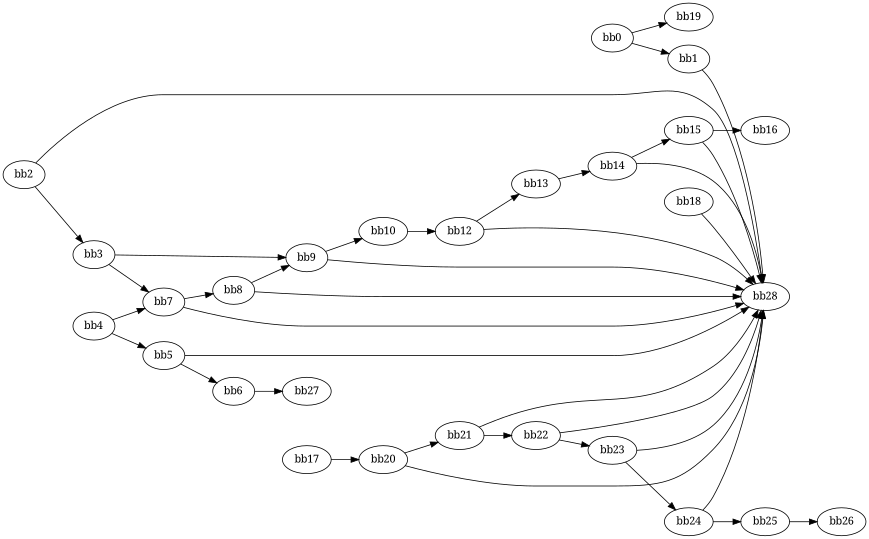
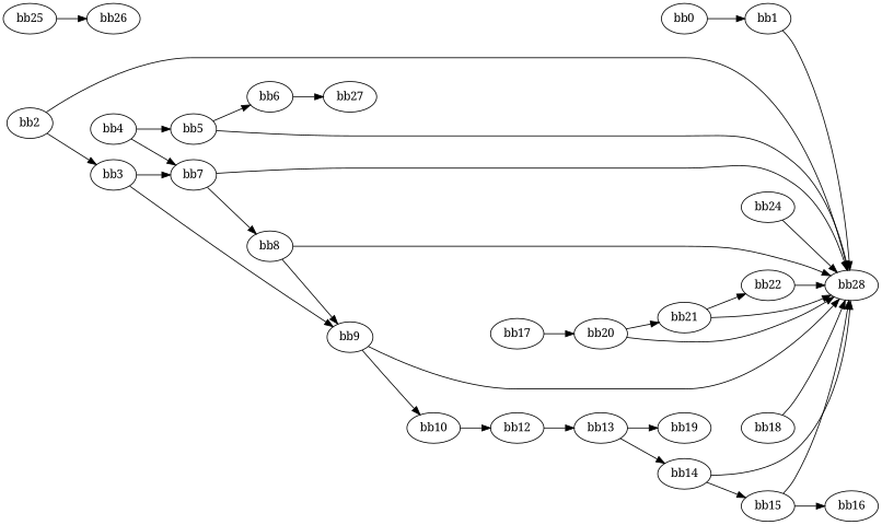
  digraph {
    fontname="Noto Serif"
    rankdir=LR
    node [fontname="Noto Serif"]
    edge [fontname="Noto Serif"]
    n1 [label="bb0\l"]
    n2 [label="bb1\l"]
    n3 [label="bb28\l"]
    n4 [label="bb2\l"]
    n5 [label="bb3\l"]
    n6 [label="bb7\l"]
    n7 [label="bb9\l"]
    n8 [label="bb4\l"]
    n9 [label="bb5\l"]
    n10 [label="bb8\l"]
    n11 [label="bb6\l"]
    n12 [label="bb27\l"]
    n13 [label="bb10\l"]
    n14 [label="bb12\l"]
    n15 [label="bb13\l"]
    n16 [label="bb14\l"]
    n17 [label="bb19\l"]
    n18 [label="bb15\l"]
    n19 [label="bb16\l"]
    n20 [label="bb17\l"]
    n21 [label="bb20\l"]
    n22 [label="bb18\l"]
    n23 [label="bb21\l"]
    n24 [label="bb22\l"]
-   n25 [label="bb23\l"]
    n26 [label="bb24\l"]
    n27 [label="bb25\l"]
    n28 [label="bb26\l"]
    n1 -> n2
    n2 -> n3
    n4 -> n3
    n4 -> n5
    n5 -> n6
    n5 -> n7
    n6 -> n3
    n6 -> n10
    n7 -> n3
    n7 -> n13
    n8 -> n6
    n8 -> n9
    n9 -> n3
    n9 -> n11
    n10 -> n3
    n10 -> n7
    n11 -> n12
    n13 -> n14
-   n14 -> n3
    n14 -> n15
    n15 -> n16
-   n1 -> n17
+   n15 -> n17
    n16 -> n3
    n16 -> n18
    n18 -> n3
    n18 -> n19
    n20 -> n21
    n21 -> n3
    n21 -> n23
    n22 -> n3
    n23 -> n3
    n23 -> n24
    n24 -> n3
-   n24 -> n25
-   n25 -> n3
-   n25 -> n26
    n26 -> n3
-   n26 -> n27
    n27 -> n28
  }
